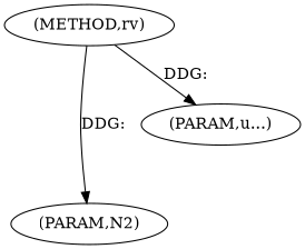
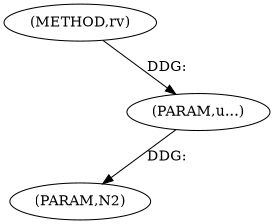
  digraph {
    n1 [label="(METHOD,rv)"]
    n2 [label="(PARAM,N2)"]
    n3 [label="(PARAM,u...)"]
-   n1 -> n2 [label="DDG: "]
+   n3 -> n2 [label="DDG: "]
    n1 -> n3 [label="DDG: "]
  }
